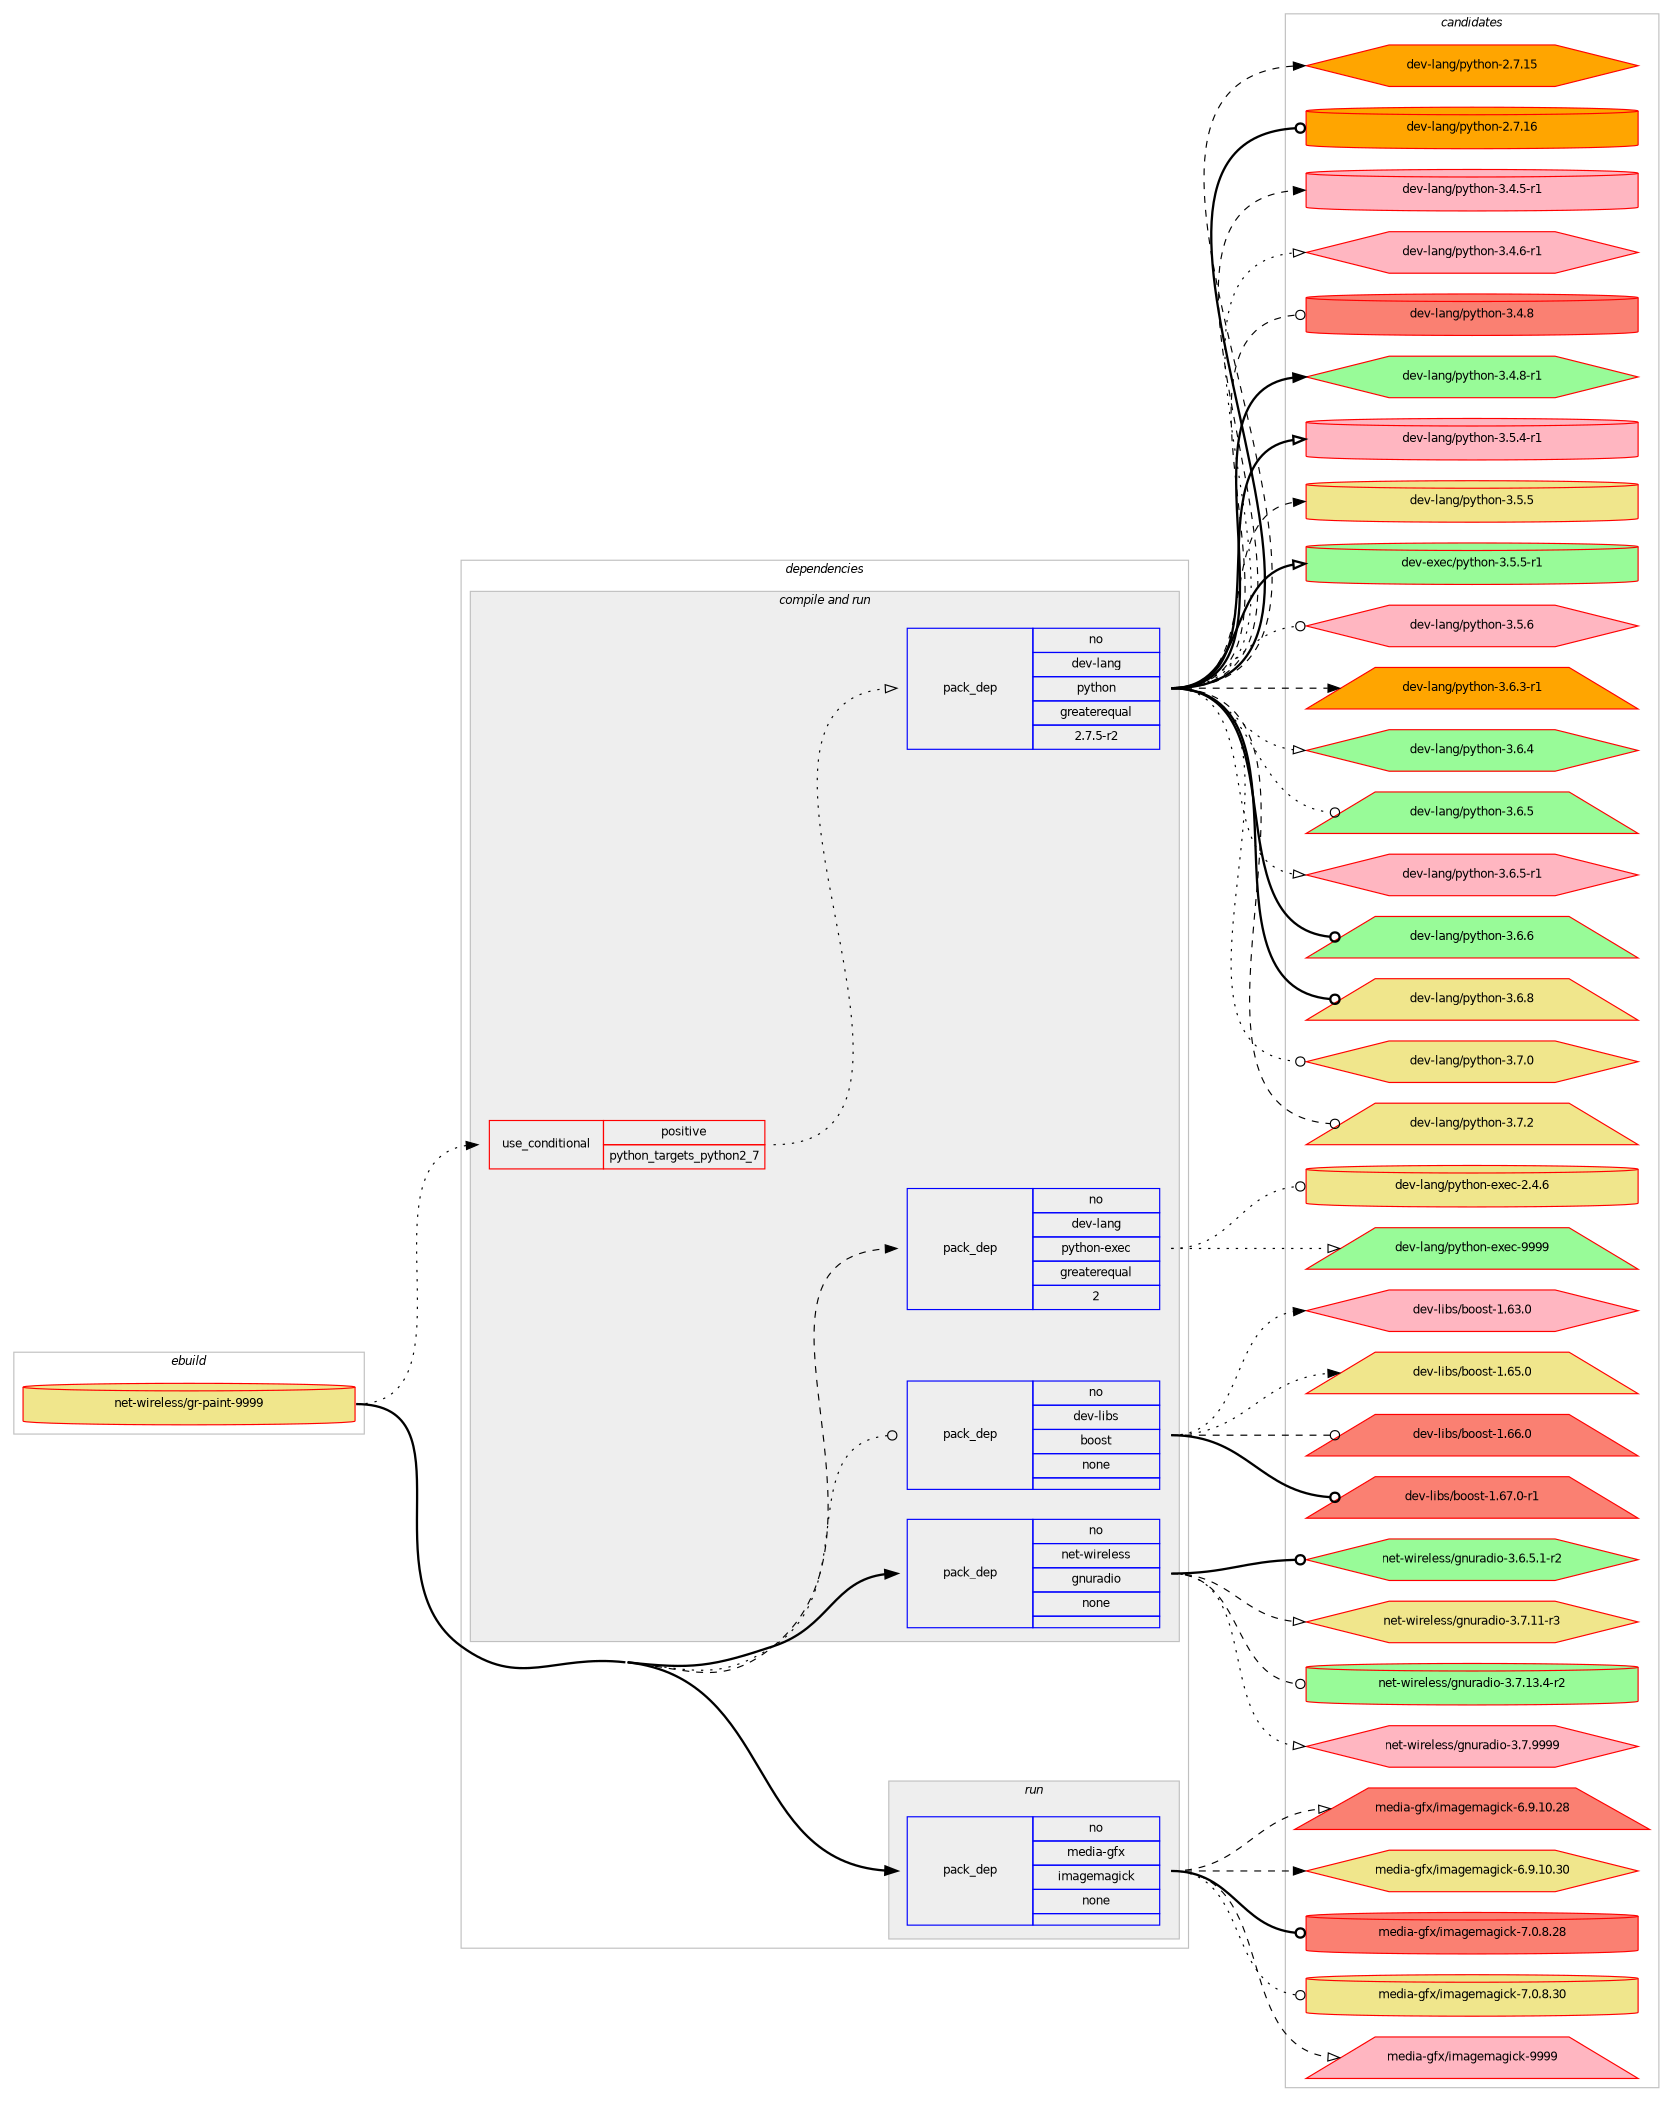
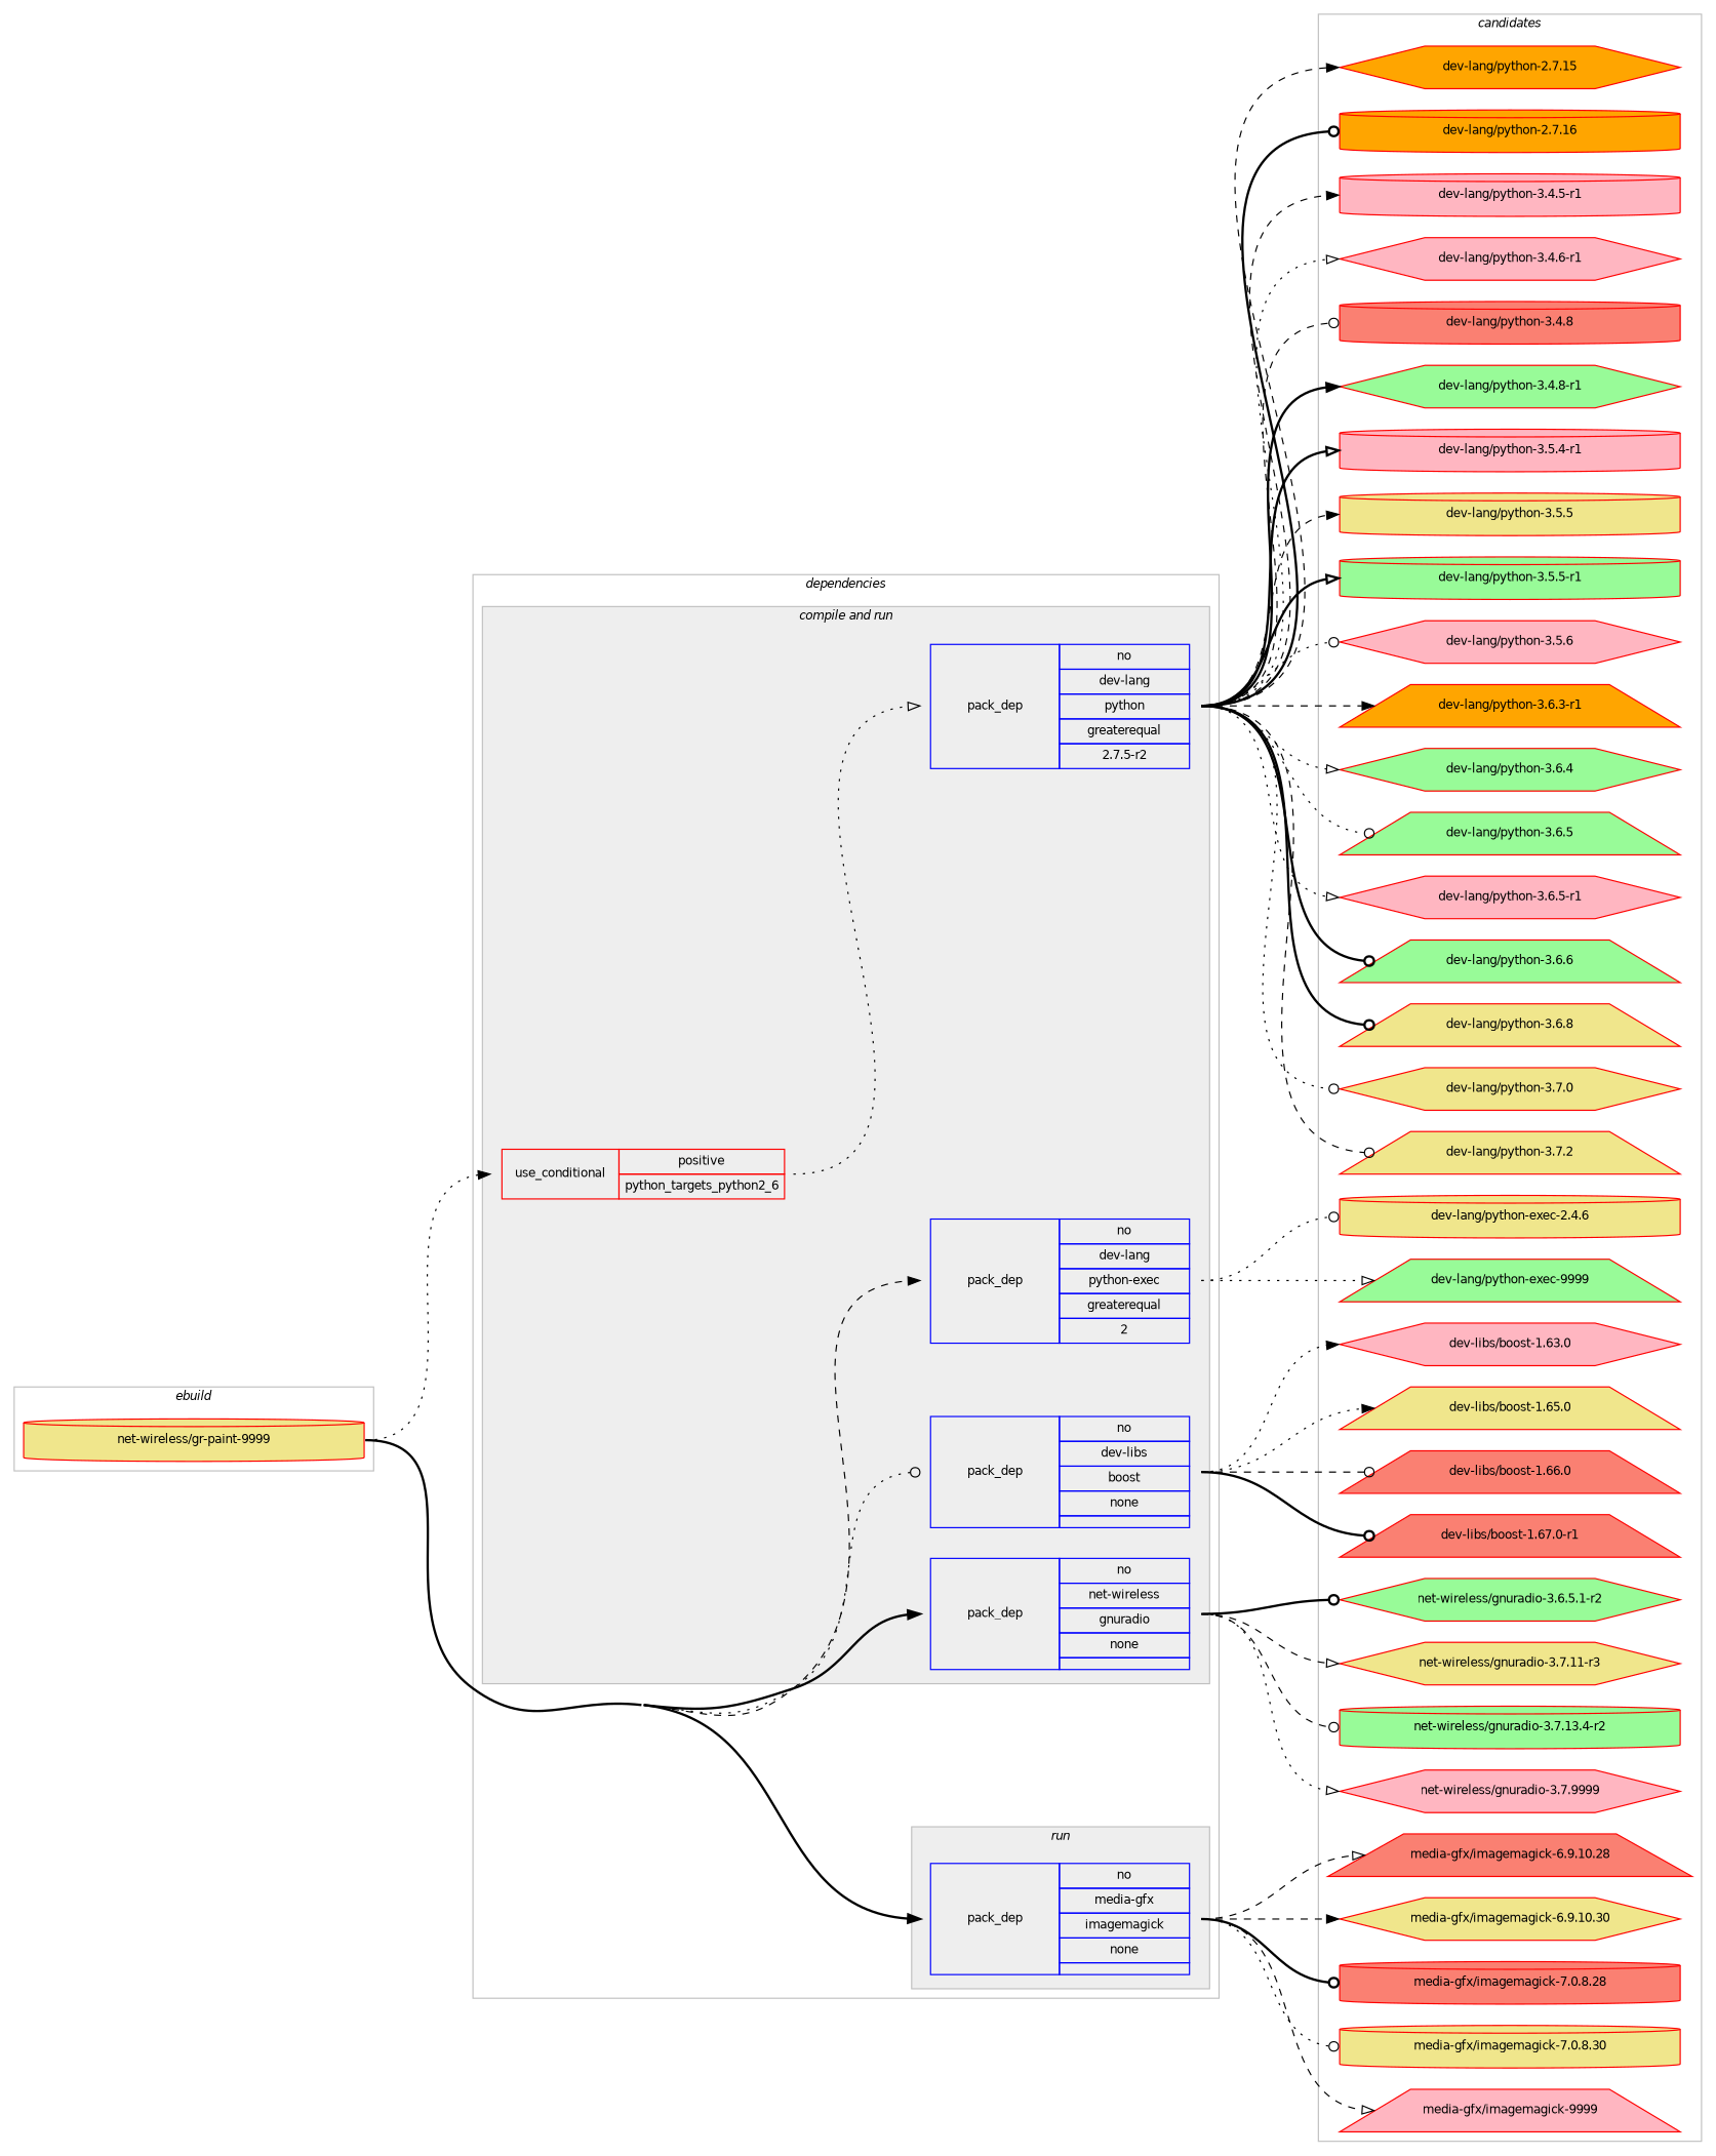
  digraph {
    compound=true
    concentrate=true
    fontname=Helvetica
    fontsize=10
    newrank=true
    rankdir=LR
    ranksep=1.5
    node [color=red fillcolor=khaki fontname=Helvetica fontsize=10 shape=hexagon style=filled]
    edge [arrowhead=odot headport=w style=dotted tailport=e weight=100]
    n1 [label="net-wireless/gr-paint-9999" shape=cylinder width=4]
    n2 [color=blue label=<<TABLE BORDER="0" CELLBORDER="1" CELLSPACING="0" CELLPADDING="4" WIDTH="220"><TR><TD ROWSPAN="6" CELLPADDING="30">pack_dep</TD></TR><TR><TD WIDTH="110">no</TD></TR><TR><TD>dev-lang</TD></TR><TR><TD>python</TD></TR><TR><TD>greaterequal</TD></TR><TR><TD>2.7.5-r2</TD></TR></TABLE>> shape=none fillcolor="" style=""]
-   n3 [label=<<TABLE BORDER="0" CELLBORDER="1" CELLSPACING="0" CELLPADDING="4"><TR><TD ROWSPAN="3" CELLPADDING="10">use_conditional</TD></TR><TR><TD>positive</TD></TR><TR><TD>python_targets_python2_7</TD></TR></TABLE>> shape=none fillcolor="" style=""]
+   n3 [label=<<TABLE BORDER="0" CELLBORDER="1" CELLSPACING="0" CELLPADDING="4"><TR><TD ROWSPAN="3" CELLPADDING="10">use_conditional</TD></TR><TR><TD>positive</TD></TR><TR><TD>python_targets_python2_6</TD></TR></TABLE>> shape=none fillcolor="" style=""]
    n4 [color=blue label=<<TABLE BORDER="0" CELLBORDER="1" CELLSPACING="0" CELLPADDING="4" WIDTH="220"><TR><TD ROWSPAN="6" CELLPADDING="30">pack_dep</TD></TR><TR><TD WIDTH="110">no</TD></TR><TR><TD>dev-lang</TD></TR><TR><TD>python-exec</TD></TR><TR><TD>greaterequal</TD></TR><TR><TD>2</TD></TR></TABLE>> shape=none fillcolor="" style=""]
    n5 [color=blue label=<<TABLE BORDER="0" CELLBORDER="1" CELLSPACING="0" CELLPADDING="4" WIDTH="220"><TR><TD ROWSPAN="6" CELLPADDING="30">pack_dep</TD></TR><TR><TD WIDTH="110">no</TD></TR><TR><TD>dev-libs</TD></TR><TR><TD>boost</TD></TR><TR><TD>none</TD></TR><TR><TD></TD></TR></TABLE>> shape=none fillcolor="" style=""]
    n6 [color=blue label=<<TABLE BORDER="0" CELLBORDER="1" CELLSPACING="0" CELLPADDING="4" WIDTH="220"><TR><TD ROWSPAN="6" CELLPADDING="30">pack_dep</TD></TR><TR><TD WIDTH="110">no</TD></TR><TR><TD>net-wireless</TD></TR><TR><TD>gnuradio</TD></TR><TR><TD>none</TD></TR><TR><TD></TD></TR></TABLE>> shape=none fillcolor="" style=""]
    n7 [color=blue label=<<TABLE BORDER="0" CELLBORDER="1" CELLSPACING="0" CELLPADDING="4" WIDTH="220"><TR><TD ROWSPAN="6" CELLPADDING="30">pack_dep</TD></TR><TR><TD WIDTH="110">no</TD></TR><TR><TD>media-gfx</TD></TR><TR><TD>imagemagick</TD></TR><TR><TD>none</TD></TR><TR><TD></TD></TR></TABLE>> shape=none fillcolor="" style=""]
    n8 [fillcolor=orange label="dev-lang/python-2.7.15" width=4]
    n9 [fillcolor=orange label="dev-lang/python-2.7.16" shape=cylinder width=4]
    n10 [fillcolor=lightpink label="dev-lang/python-3.4.5-r1" shape=cylinder width=4]
    n11 [fillcolor=lightpink label="dev-lang/python-3.4.6-r1" width=4]
    n12 [fillcolor=salmon label="dev-lang/python-3.4.8" shape=cylinder width=4]
    n13 [fillcolor=palegreen label="dev-lang/python-3.4.8-r1" width=4]
    n14 [fillcolor=lightpink label="dev-lang/python-3.5.4-r1" shape=cylinder width=4]
    n15 [label="dev-lang/python-3.5.5" shape=cylinder width=4]
-   n16 [fillcolor=palegreen label="dev-exec/python-3.5.5-r1" shape=cylinder width=4]
+   n16 [fillcolor=palegreen label="dev-lang/python-3.5.5-r1" shape=cylinder width=4]
    n17 [fillcolor=lightpink label="dev-lang/python-3.5.6" width=4]
    n18 [fillcolor=orange label="dev-lang/python-3.6.3-r1" shape=trapezium width=4]
    n19 [fillcolor=palegreen label="dev-lang/python-3.6.4" width=4]
    n20 [fillcolor=palegreen label="dev-lang/python-3.6.5" shape=trapezium width=4]
    n21 [fillcolor=lightpink label="dev-lang/python-3.6.5-r1" width=4]
    n22 [fillcolor=palegreen label="dev-lang/python-3.6.6" shape=trapezium width=4]
    n23 [label="dev-lang/python-3.6.8" shape=trapezium width=4]
    n24 [label="dev-lang/python-3.7.0" width=4]
    n25 [label="dev-lang/python-3.7.2" shape=trapezium width=4]
    n26 [label="dev-lang/python-exec-2.4.6" shape=cylinder width=4]
    n27 [fillcolor=palegreen label="dev-lang/python-exec-9999" shape=trapezium width=4]
    n28 [fillcolor=lightpink label="dev-libs/boost-1.63.0" width=4]
    n29 [label="dev-libs/boost-1.65.0" shape=trapezium width=4]
    n30 [fillcolor=salmon label="dev-libs/boost-1.66.0" shape=trapezium width=4]
    n31 [fillcolor=salmon label="dev-libs/boost-1.67.0-r1" shape=trapezium width=4]
    n32 [fillcolor=palegreen label="net-wireless/gnuradio-3.6.5.1-r2" width=4]
    n33 [label="net-wireless/gnuradio-3.7.11-r3" width=4]
    n34 [fillcolor=palegreen label="net-wireless/gnuradio-3.7.13.4-r2" shape=cylinder width=4]
    n35 [fillcolor=lightpink label="net-wireless/gnuradio-3.7.9999" width=4]
    n36 [fillcolor=salmon label="media-gfx/imagemagick-6.9.10.28" shape=trapezium width=4]
    n37 [label="media-gfx/imagemagick-6.9.10.30" width=4]
    n38 [fillcolor=salmon label="media-gfx/imagemagick-7.0.8.28" shape=cylinder width=4]
    n39 [label="media-gfx/imagemagick-7.0.8.30" shape=cylinder width=4]
    n40 [fillcolor=lightpink label="media-gfx/imagemagick-9999" shape=trapezium width=4]
    subgraph cluster_1 {
      color=gray
      label=<<i>dependencies</i>>
      subgraph cluster_2 {
        color=gray
        fillcolor="#eeeeee"
        label=<<i>compile</i>>
        style=filled
      }
      subgraph cluster_3 {
        color=gray
        fillcolor="#eeeeee"
        label=<<i>compile and run</i>>
        style=filled
        subgraph sub_4 {
          color=gray
          fillcolor="#eeeeee"
          label=<<i>compile and run</i>>
          style=filled
          n3
          subgraph sub_5 {
            color=gray
            fillcolor="#eeeeee"
            label=<<i>compile and run</i>>
            style=filled
            n2
          }
        }
        subgraph sub_6 {
          color=gray
          fillcolor="#eeeeee"
          label=<<i>compile and run</i>>
          style=filled
          n4
        }
        subgraph sub_7 {
          color=gray
          fillcolor="#eeeeee"
          label=<<i>compile and run</i>>
          style=filled
          n5
        }
        subgraph sub_8 {
          color=gray
          fillcolor="#eeeeee"
          label=<<i>compile and run</i>>
          style=filled
          n6
        }
      }
      subgraph cluster_9 {
        color=gray
        fillcolor="#eeeeee"
        label=<<i>run</i>>
        style=filled
        subgraph sub_10 {
          color=gray
          fillcolor="#eeeeee"
          label=<<i>run</i>>
          style=filled
          n7
        }
      }
    }
    subgraph cluster_11 {
      color=gray
      label=<<i>ebuild</i>>
      rank=same
      n1
    }
    subgraph cluster_12 {
      color=gray
      label=<<i>candidates</i>>
      rank=same
      subgraph sub_13 {
        color=black
        label=<<i>candidates</i>>
        nodesep=1
        rank=same
        n8
        n9
        n10
        n11
        n12
        n13
        n14
        n15
        n16
        n17
        n18
        n19
        n20
        n21
        n22
        n23
        n24
        n25
      }
      subgraph sub_14 {
        color=black
        label=<<i>candidates</i>>
        nodesep=1
        rank=same
        n26
        n27
      }
      subgraph sub_15 {
        color=black
        label=<<i>candidates</i>>
        nodesep=1
        rank=same
        n28
        n29
        n30
        n31
      }
      subgraph sub_16 {
        color=black
        label=<<i>candidates</i>>
        nodesep=1
        rank=same
        n32
        n33
        n34
        n35
      }
      subgraph sub_17 {
        color=black
        label=<<i>candidates</i>>
        nodesep=1
        rank=same
        n36
        n37
        n38
        n39
        n40
      }
    }
    n1 -> n3 [arrowhead=normal weight=20]
    n1 -> n4 [arrowhead=normal style=dashed weight=20]
    n1 -> n5 [weight=20]
    n1 -> n6 [arrowhead=normal style=bold weight=20]
    n1 -> n7 [arrowhead=normal style=bold weight=20]
    n2 -> n8 [arrowhead=normal style=dashed]
    n2 -> n9 [style=bold]
    n2 -> n10 [arrowhead=normal style=dashed]
    n2 -> n11 [arrowhead=onormal]
    n2 -> n12 [style=dashed]
    n2 -> n13 [arrowhead=normal style=bold]
    n2 -> n14 [arrowhead=onormal style=bold]
    n2 -> n15 [arrowhead=normal style=dashed]
    n2 -> n16 [arrowhead=onormal style=bold]
    n2 -> n17
    n2 -> n18 [arrowhead=normal style=dashed]
    n2 -> n19 [arrowhead=onormal]
    n2 -> n20
    n2 -> n21 [arrowhead=onormal]
    n2 -> n22 [style=bold]
    n2 -> n23 [style=bold]
    n2 -> n24
    n2 -> n25 [style=dashed]
    n3 -> n2 [arrowhead=onormal weight=20]
    n4 -> n26
    n4 -> n27 [arrowhead=onormal]
    n5 -> n28 [arrowhead=normal]
    n5 -> n29 [arrowhead=normal]
    n5 -> n30 [style=dashed]
    n5 -> n31 [style=bold]
    n6 -> n32 [style=bold]
    n6 -> n33 [arrowhead=onormal style=dashed]
    n6 -> n34 [style=dashed]
    n6 -> n35 [arrowhead=onormal]
    n7 -> n36 [arrowhead=onormal style=dashed]
    n7 -> n37 [arrowhead=normal style=dashed]
    n7 -> n38 [style=bold]
    n7 -> n39
    n7 -> n40 [arrowhead=onormal style=dashed]
  }
